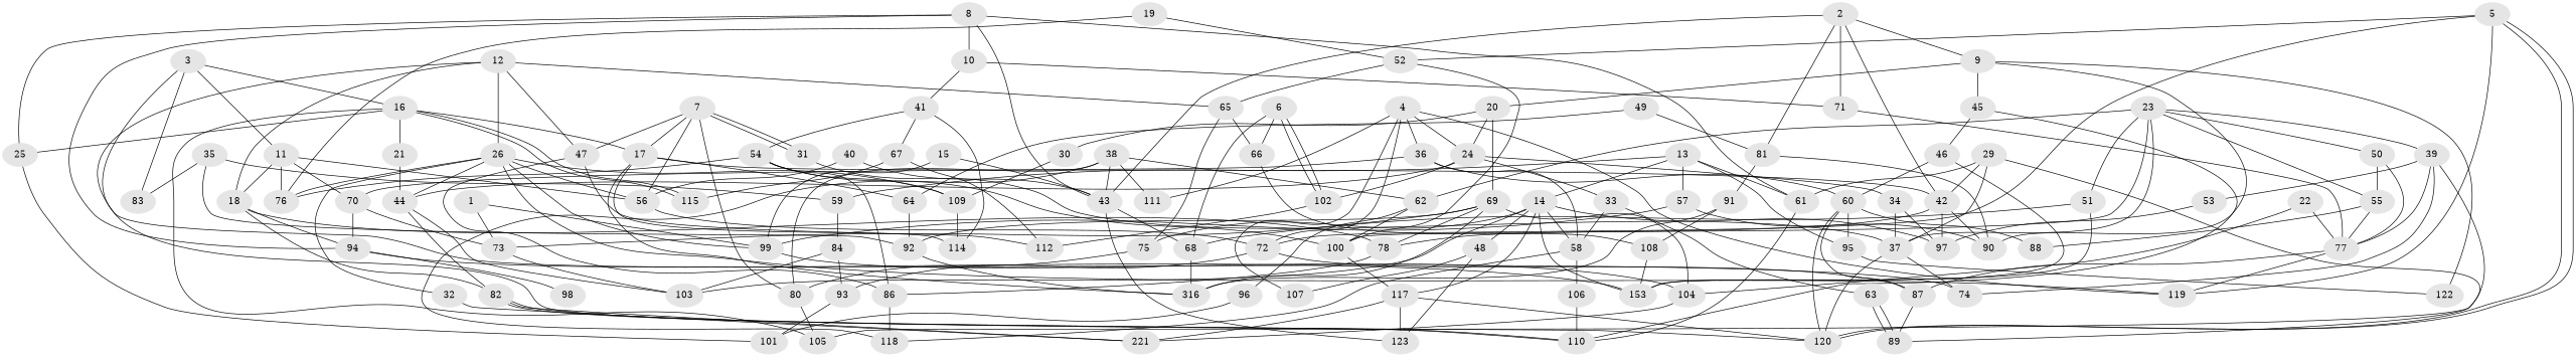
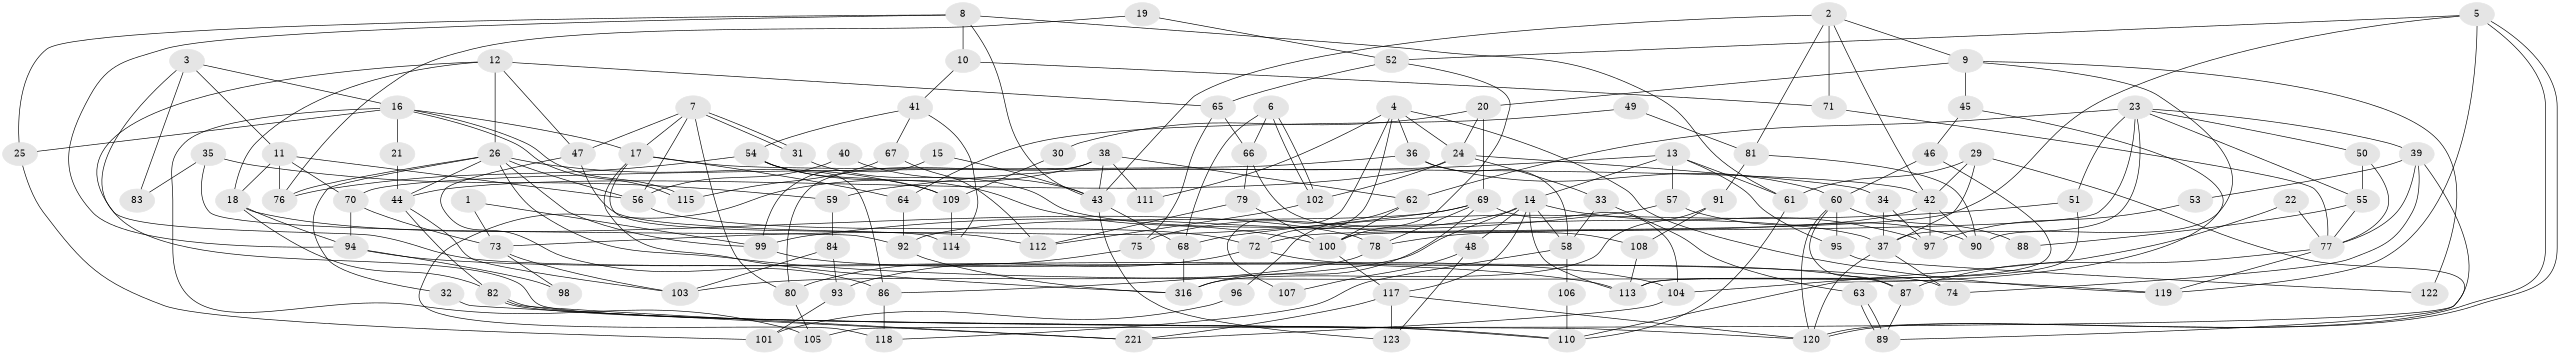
  graph {
    node [color=gray90 style=filled]
    1
    73
    99
    103
    98
    104
    2
    9
    42
    43
    71
    81
    20
    45
    90
    122
    97
    78
    68
    123
    77
    91
    3
    11
    16
    74
    83
    56
    18
    70
    76
    17
    25
    21
    105
    115
    4
    24
    36
    72
    107
    111
    119
    102
    44
    33
    34
    58
    60
    87
    93
    5
    52
    120
    65
    100
    6
    66
+   79
    108
    n61 [label=316]
    112
    7
    31
    47
    80
    64
    114
    37
    86
    8
    10
    61
    94
    41
    101
    110
-   113 [label=153]
+   113
    30
    69
    46
    54
    67
    82
    12
    26
    32
    109
    75
    13
    14
    57
    59
    95
    48
    117
    84
    118
    106
    n100 [label=221]
    15
    92
    19
    22
    23
    39
    50
    51
    55
    62
    53
    88
    96
    63
    29
    89
    35
    38
    40
    49
    1 -- 73
    1 -- 99
    73 -- 103
+   73 -- 98
    99 -- 104
    104 -- n100
    2 -- 9
    2 -- 42
    2 -- 43
    2 -- 71
    2 -- 81
    9 -- 20
    9 -- 45
    9 -- 90
    9 -- 122
    42 -- 90
    42 -- 97
    42 -- 78
    43 -- 68
    43 -- 123
    71 -- 77
    81 -- 90
    81 -- 91
    20 -- 24
    20 -- 30
    20 -- 69
    45 -- 110
    45 -- 46
    78 -- 86
    68 -- n61
    77 -- 119
    77 -- 87
    91 -- 108
    91 -- n61
    3 -- 11
    3 -- 16
    3 -- 74
    3 -- 83
    11 -- 56
    11 -- 18
    11 -- 70
    11 -- 76
    16 -- 17
    16 -- 25
    16 -- 21
    16 -- 105
    16 -- 115
    16 -- 115
    56 -- 72
    18 -- 78
    18 -- 94
    18 -- 82
    70 -- 73
    70 -- 94
    17 -- 42
    17 -- n61
    17 -- 64
    17 -- 114
    25 -- 101
    21 -- 44
    4 -- 24
    4 -- 36
    4 -- 72
    4 -- 107
    4 -- 111
    4 -- 119
    24 -- 102
    24 -- 44
    24 -- 33
    24 -- 34
    36 -- 70
    36 -- 58
    36 -- 60
    72 -- 87
    72 -- 93
    102 -- 112
    44 -- 103
    44 -- 82
    33 -- 58
    33 -- 63
    34 -- 97
    34 -- 37
    58 -- 118
    58 -- 106
    60 -- 87
    60 -- 120
    60 -- 95
    60 -- 88
    87 -- 89
    93 -- 101
    5 -- 72
    5 -- 119
    5 -- 52
    5 -- 120
    5 -- 120
    52 -- 65
    52 -- 100
    65 -- 66
    65 -- 75
    100 -- 117
    6 -- 68
    6 -- 102
    6 -- 102
    6 -- 66
+   66 -- 79
    66 -- 108
+   79 -- 100
+   79 -- 112
    108 -- 113
    7 -- 56
    7 -- 17
    7 -- 31
    7 -- 31
    7 -- 47
    7 -- 80
    31 -- 37
    47 -- 112
    47 -- 86
    80 -- 105
    64 -- 92
    37 -- 74
    37 -- 120
    86 -- 118
    8 -- 43
    8 -- 25
    8 -- 10
    8 -- 61
    8 -- 94
    10 -- 71
    10 -- 41
    61 -- 110
    94 -- 98
    94 -- 113
    41 -- 114
    41 -- 54
    41 -- 67
    30 -- 109
    69 -- 73
    69 -- 104
    69 -- 78
    69 -- n61
    69 -- 92
    46 -- 60
    46 -- 113
    54 -- 76
    54 -- 100
    54 -- 86
    54 -- 109
    67 -- 115
    67 -- 112
    82 -- 110
    82 -- 110
    82 -- n100
    12 -- 18
    12 -- 120
    12 -- 65
    12 -- 47
    12 -- 26
    26 -- 99
    26 -- 56
    26 -- 76
    26 -- 119
    26 -- 44
    26 -- 32
    26 -- 109
    32 -- n100
    109 -- 114
    75 -- 80
    13 -- 61
    13 -- 14
    13 -- 57
    13 -- 59
    13 -- 95
    14 -- 103
    14 -- 97
    14 -- 58
    14 -- 113
    14 -- 75
    14 -- 48
    14 -- 117
    57 -- 99
    57 -- 90
    59 -- 84
    95 -- 122
    48 -- 123
    48 -- 107
    117 -- 123
    117 -- 120
    117 -- n100
    84 -- 103
    84 -- 93
    106 -- 110
    15 -- 99
    15 -- 43
    92 -- n61
    19 -- 76
    19 -- 52
    22 -- 104
    22 -- 77
    23 -- 100
    23 -- 37
    23 -- 39
    23 -- 50
    23 -- 51
    23 -- 55
    23 -- 62
    39 -- 77
    39 -- 74
    39 -- 105
    39 -- 53
    50 -- 77
    50 -- 55
    51 -- 68
    51 -- 113
    55 -- 77
    55 -- 88
    62 -- 100
    62 -- 96
    53 -- 97
    96 -- 101
    63 -- 89
    63 -- 89
    29 -- 42
    29 -- 37
    29 -- 61
    29 -- 89
    35 -- 83
    35 -- 59
    35 -- 92
    38 -- 43
    38 -- 111
    38 -- 80
    38 -- 118
    38 -- 62
    40 -- 43
    40 -- 56
    49 -- 81
    49 -- 64
  }
